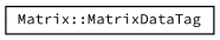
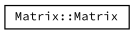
  digraph {
    rankdir=LR
    fontname="Source Code Pro"
-   n1 [color=black fillcolor=white fontname="Source Code Pro" fontsize=10 height=0.2 label="Matrix::MatrixDataTag" shape=record style=filled width=0.4]
+   n1 [color=black fillcolor=white fontname="Source Code Pro" fontsize=10 height=0.2 label="Matrix::Matrix" shape=record style=filled width=0.4]
  }
